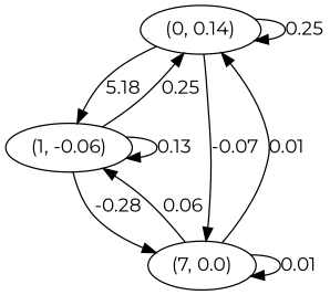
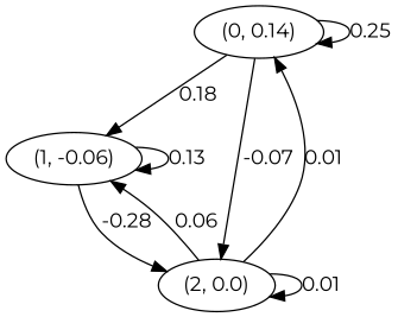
  digraph {
    fontname=Montserrat
    node [fontname=Montserrat]
    edge [fontname=Montserrat]
    n1 [label="(0, 0.14)"]
    n2 [label="(1, -0.06)"]
-   n3 [label="(7, 0.0)"]
+   n3 [label="(2, 0.0)"]
    n1 -> n1 [label=0.25]
-   n1 -> n2 [label=5.18]
+   n1 -> n2 [label=0.18]
    n1 -> n3 [label=-0.07]
-   n2 -> n1 [label=0.25]
    n2 -> n2 [label=0.13]
    n2 -> n3 [label=-0.28]
    n3 -> n1 [label=0.01]
    n3 -> n2 [label=0.06]
    n3 -> n3 [label=0.01]
  }
